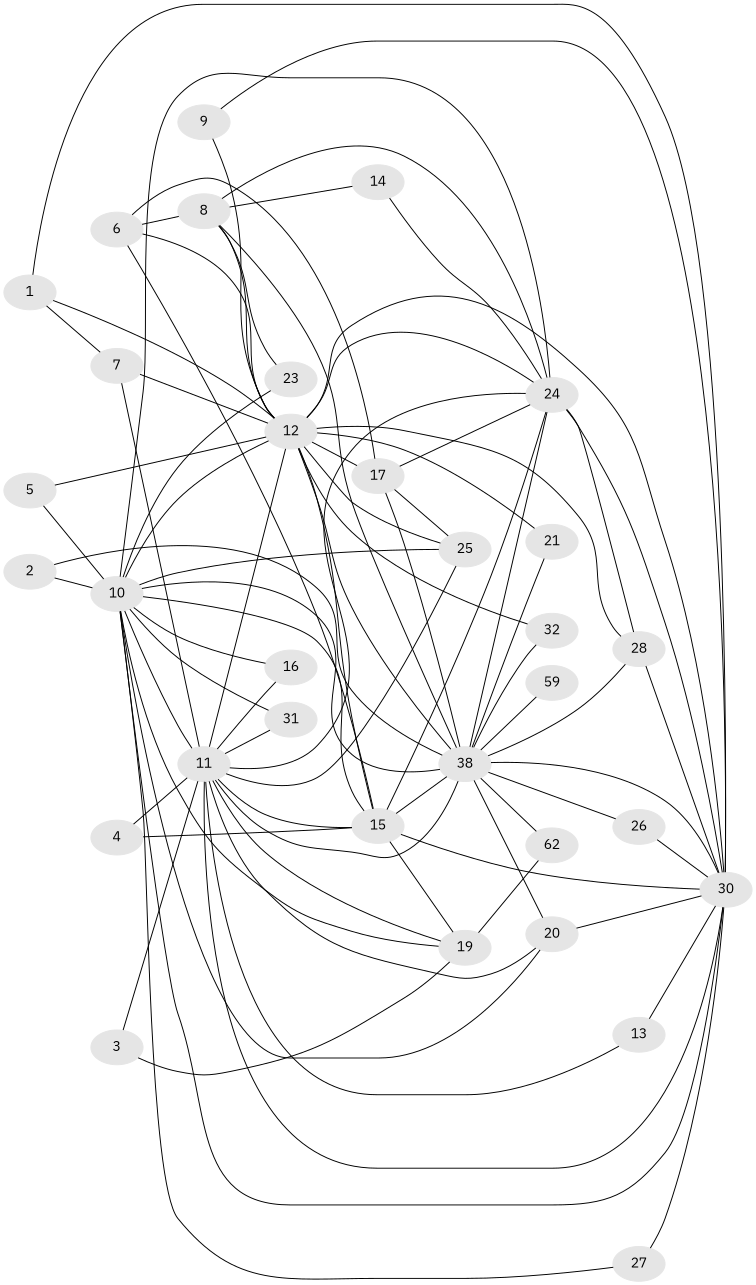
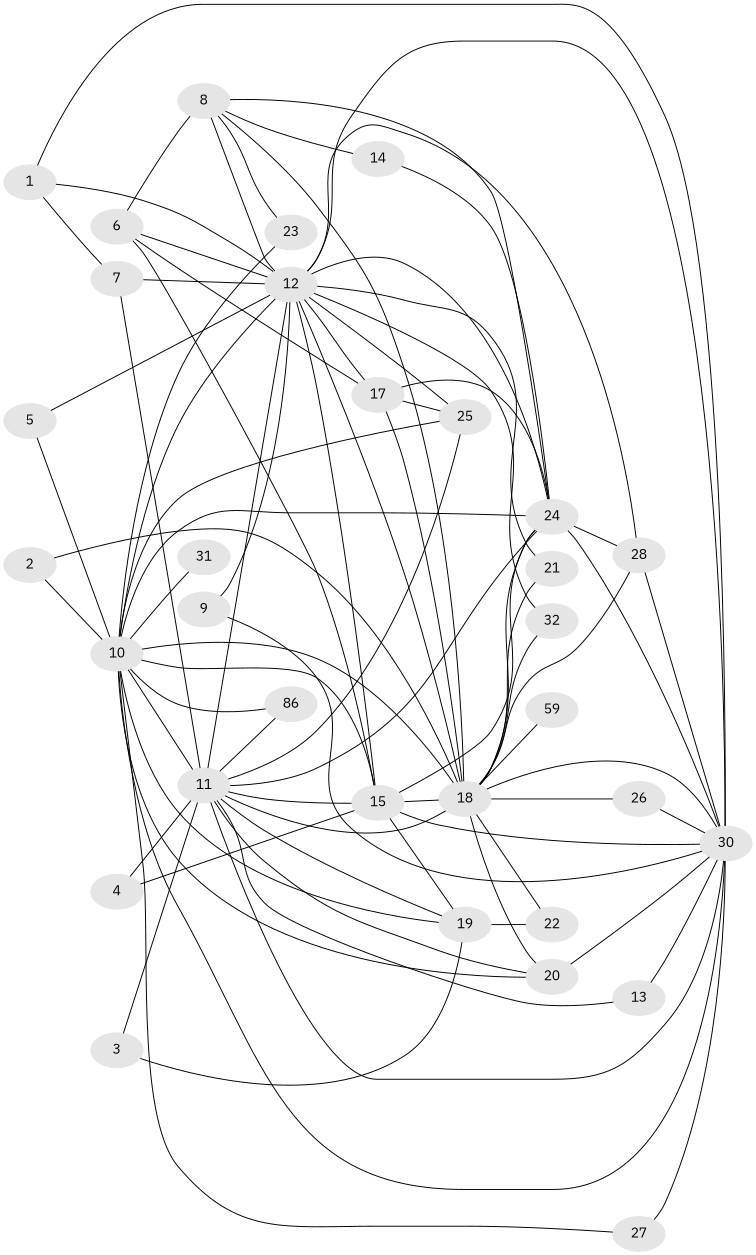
  graph {
    fontname="IBM Plex Sans"
    rankdir=LR
    node [color=gray90 fontname="IBM Plex Sans" style=filled]
    edge [fontname="IBM Plex Sans" weight=1.0]
    1
    7
    12
    30
    11
-   18 [label=38]
+   18
    15
    17
    24
    25
    21
    28
    32
    2
    10
    19
    23
-   16
+   16 [label=86]
    20
    27
    31
-   22 [label=62]
+   22
    26
    n24 [label=59]
    3
    13
    4
    5
    6
    8
    14
    9
    1 -- 7
    1 -- 12 [weight=2.0]
    1 -- 30
    7 -- 12
    7 -- 11
    12 -- 30
    12 -- 18
    12 -- 15
    12 -- 17
    12 -- 24 [weight=3.0]
    12 -- 25
    12 -- 21
    12 -- 28
    12 -- 32
    11 -- 12 [weight=2.0]
    11 -- 30 [weight=2.0]
    11 -- 18 [weight=2.0]
    11 -- 15 [weight=3.0]
    11 -- 24 [weight=5.0]
    11 -- 25
    11 -- 19 [weight=2.0]
    11 -- 16
    11 -- 20
-   11 -- 31
    11 -- 13
    18 -- 30 [weight=2.0]
    18 -- 24 [weight=2.0]
    18 -- 21
    18 -- 28
    18 -- 32
    18 -- 20
    18 -- 22
    18 -- 26
    18 -- n24 [weight=2.0]
    15 -- 30 [weight=2.0]
    15 -- 18
    15 -- 24 [weight=2.0]
    15 -- 19
    17 -- 18
    17 -- 24
    17 -- 25
    24 -- 30 [weight=2.0]
    24 -- 28
    28 -- 30
    2 -- 18
    2 -- 10
    10 -- 12 [weight=3.0]
    10 -- 30 [weight=2.0]
    10 -- 11 [weight=5.0]
    10 -- 18 [weight=4.0]
    10 -- 15 [weight=2.0]
    10 -- 24 [weight=4.0]
    10 -- 25
    10 -- 19
    10 -- 23
    10 -- 16
    10 -- 20
    10 -- 27
    10 -- 31
    19 -- 22
    20 -- 30 [weight=2.0]
    27 -- 30
    26 -- 30
    3 -- 11
    3 -- 19
    13 -- 30
    4 -- 11
    4 -- 15
    5 -- 12
    5 -- 10
    6 -- 12
    6 -- 15
    6 -- 17
    6 -- 8
    8 -- 12
    8 -- 18
    8 -- 24
    8 -- 23
    8 -- 14
    14 -- 24
    9 -- 12
    9 -- 30
  }
